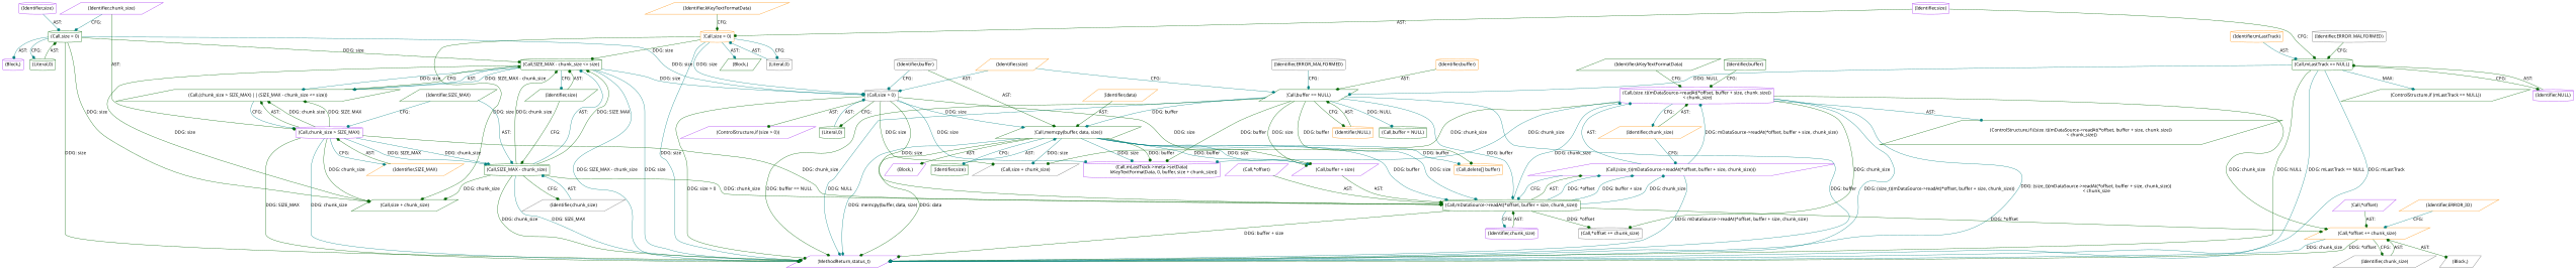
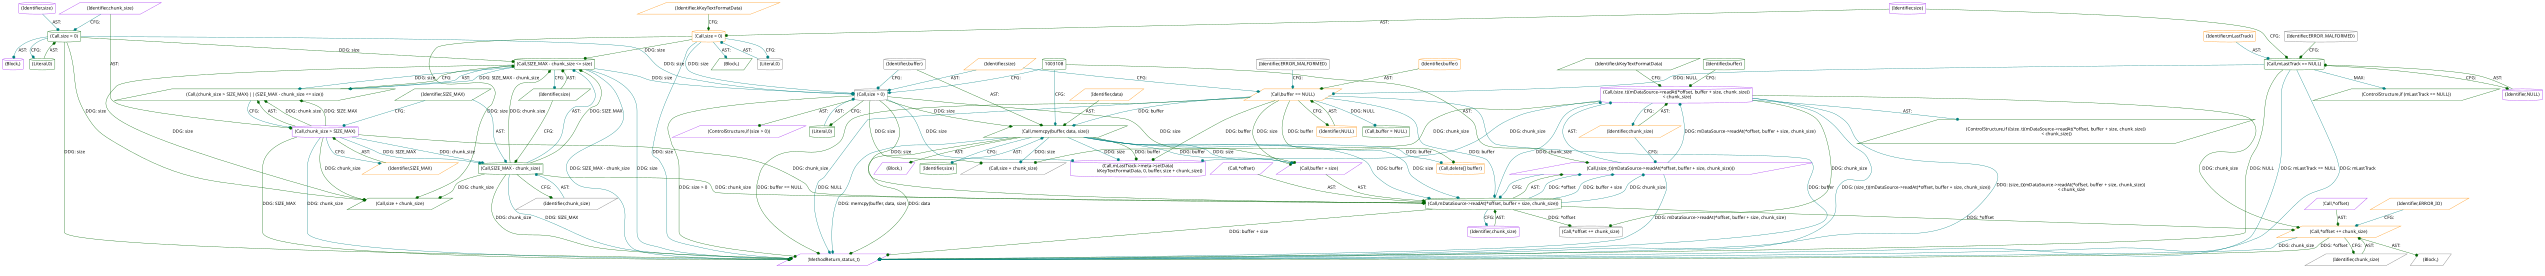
  digraph {
    fontname="Noto Sans"
    node [color=darkgreen fontname="Noto Sans" shape=cylinder]
    edge [arrowhead=diamond color=teal fontname="Noto Sans"]
    n1 [color=darkorange label="(Call,*offset += chunk_size)" shape=parallelogram]
    n2 [color=gray40 label="(Block,)" shape=parallelogram]
    n3 [color=purple label="(MethodReturn,status_t)" shape=parallelogram]
    n4 [color=gray40 label="(Identifier,chunk_size)" shape=parallelogram]
    n5 [color=purple label="(Call,(size_t)(mDataSource->readAt(*offset, buffer + size, chunk_size))\n < chunk_size)"]
    n6 [color=gray40 label="(Call,size + chunk_size)" shape=parallelogram]
    n7 [color=purple label="(Call,mLastTrack->meta->setData(\n                    kKeyTextFormatData, 0, buffer, size + chunk_size))"]
    n8 [color=darkorange label="(Identifier,chunk_size)" shape=parallelogram]
    n9 [color=gray40 label="(Call,*offset += chunk_size)"]
    n10 [label="(ControlStructure,if ((size_t)(mDataSource->readAt(*offset, buffer + size, chunk_size))\n < chunk_size))" shape=parallelogram]
    n11 [color=purple label="(Call,(size_t)(mDataSource->readAt(*offset, buffer + size, chunk_size)))" shape=parallelogram]
    n12 [label="(Call,mDataSource->readAt(*offset, buffer + size, chunk_size))"]
    n13 [color=purple label="(Identifier,chunk_size)"]
-   n14 [label="(Call,buffer == NULL)" shape=parallelogram]
+   n14 [color=darkorange label="(Call,buffer == NULL)" shape=parallelogram]
    n15 [label="(Call,memcpy(buffer, data, size))" shape=parallelogram]
    n16 [color=darkorange label="(Call,delete[] buffer)"]
    n17 [color=purple label="(Call,buffer + size)" shape=parallelogram]
    n18 [color=darkorange label="(Identifier,NULL)"]
    n19 [label="(Call,buffer = NULL)"]
    n20 [color=purple label="(Block,)" shape=parallelogram]
    n21 [label="(Identifier,size)"]
    n22 [label="(Call,mLastTrack == NULL)"]
    n23 [label="(ControlStructure,if (mLastTrack == NULL))" shape=parallelogram]
    n24 [color=purple label="(Identifier,NULL)"]
    n25 [color=gray40 label="(Call,size > 0)"]
    n26 [color=purple label="(ControlStructure,if (size > 0))" shape=parallelogram]
    n27 [label="(Literal,0)"]
    n28 [color=darkorange label="(Call,size = 0)"]
    n29 [label="(Call,SIZE_MAX - chunk_size <= size)"]
    n30 [color=gray40 label="(Literal,0)"]
    n31 [label="(Block,)" shape=parallelogram]
    n32 [label="(Call,size + chunk_size)" shape=parallelogram]
    n33 [label="(Call,(chunk_size > SIZE_MAX) || (SIZE_MAX - chunk_size <= size))" shape=parallelogram]
    n34 [label="(Identifier,size)" shape=parallelogram]
    n35 [label="(Call,size = 0)"]
    n36 [color=purple label="(Block,)"]
    n37 [label="(Literal,0)"]
    n38 [color=purple label="(Call,chunk_size > SIZE_MAX)"]
    n39 [label="(Call,SIZE_MAX - chunk_size)"]
    n40 [color=gray40 label="(Identifier,chunk_size)" shape=parallelogram]
    n41 [color=darkorange label="(Identifier,SIZE_MAX)" shape=parallelogram]
    n42 [label="(Identifier,kKeyTextFormatData)" shape=parallelogram]
    n43 [color=darkorange label="(Identifier,size)" shape=parallelogram]
    n44 [color=gray40 label="(Identifier,ERROR_MALFORMED)"]
    n45 [label="(Identifier,buffer)"]
    n46 [color=purple label="(Call,*offset)" shape=parallelogram]
    n47 [color=purple label="(Identifier,size)"]
    n48 [color=purple label="(Identifier,size)"]
    n49 [color=gray40 label="(Identifier,ERROR_MALFORMED)"]
    n50 [color=purple label="(Call,*offset)" shape=parallelogram]
    n51 [color=darkorange label="(Identifier,buffer)"]
    n52 [color=darkorange label="(Identifier,ERROR_IO)" shape=parallelogram]
    n53 [label="(Identifier,SIZE_MAX)" shape=parallelogram]
    n54 [color=darkorange label="(Identifier,data)" shape=parallelogram]
    n55 [color=darkorange label="(Identifier,mLastTrack)"]
    n56 [color=gray40 label="(Identifier,buffer)"]
    n57 [color=purple label="(Identifier,chunk_size)" shape=parallelogram]
    n58 [color=darkorange label="(Identifier,kKeyTextFormatData)" shape=parallelogram]
+   1003108
    n1 -> n2 [arrowhead=dot color=darkgreen label="AST: "]
    n1 -> n3 [label="DDG: chunk_size"]
    n1 -> n3 [color=darkgreen label="DDG: *offset"]
    n1 -> n4 [color=darkgreen label="CFG: "]
    n4 -> n1 [arrowhead=dot color=darkgreen label="AST: "]
    n5 -> n1 [color=darkgreen label="DDG: chunk_size"]
    n5 -> n3 [label="DDG: (size_t)(mDataSource->readAt(*offset, buffer + size, chunk_size))"]
    n5 -> n3 [label="DDG: (size_t)(mDataSource->readAt(*offset, buffer + size, chunk_size))\n < chunk_size"]
    n5 -> n6 [arrowhead=dot color=darkgreen label="DDG: chunk_size"]
    n5 -> n7 [arrowhead=dot label="DDG: chunk_size"]
    n5 -> n8 [label="CFG: "]
    n5 -> n9 [arrowhead=dot color=darkgreen label="DDG: chunk_size"]
    n5 -> n10 [arrowhead=dot label="AST: "]
    n8 -> n5 [color=darkgreen label="AST: "]
    n8 -> n11 [arrowhead=dot label="CFG: "]
    n11 -> n3 [arrowhead=dot label="DDG: mDataSource->readAt(*offset, buffer + size, chunk_size)"]
    n11 -> n5 [arrowhead=dot label="AST: "]
    n11 -> n5 [arrowhead=dot label="DDG: mDataSource->readAt(*offset, buffer + size, chunk_size)"]
    n11 -> n12 [arrowhead=dot label="CFG: "]
    n12 -> n1 [color=darkgreen label="DDG: *offset"]
    n12 -> n3 [arrowhead=dot color=darkgreen label="DDG: buffer + size"]
    n12 -> n5 [arrowhead=dot label="DDG: chunk_size"]
    n12 -> n9 [color=darkgreen label="DDG: *offset"]
    n12 -> n11 [color=darkgreen label="AST: "]
    n12 -> n11 [label="DDG: *offset"]
    n12 -> n11 [label="DDG: buffer + size"]
    n12 -> n11 [arrowhead=dot label="DDG: chunk_size"]
    n12 -> n13 [label="CFG: "]
    n13 -> n12 [color=darkgreen label="AST: "]
    n14 -> n3 [arrowhead=dot label="DDG: buffer"]
    n14 -> n3 [color=darkgreen label="DDG: buffer == NULL"]
    n14 -> n3 [label="DDG: NULL"]
    n14 -> n7 [arrowhead=dot color=darkgreen label="DDG: buffer"]
    n14 -> n12 [label="DDG: buffer"]
    n14 -> n15 [label="DDG: buffer"]
    n14 -> n16 [arrowhead=dot color=darkgreen label="DDG: buffer"]
    n14 -> n17 [arrowhead=dot color=darkgreen label="DDG: size"]
    n14 -> n18 [color=darkgreen label="CFG: "]
    n14 -> n19 [arrowhead=dot label="DDG: NULL"]
    n15 -> n3 [label="DDG: memcpy(buffer, data, size)"]
    n15 -> n3 [color=darkgreen label="DDG: data"]
    n15 -> n6 [arrowhead=dot label="DDG: size"]
    n15 -> n7 [arrowhead=dot color=darkgreen label="DDG: buffer"]
    n15 -> n7 [arrowhead=dot label="DDG: size"]
    n15 -> n12 [label="DDG: buffer"]
    n15 -> n12 [label="DDG: size"]
    n15 -> n16 [arrowhead=dot label="DDG: buffer"]
    n15 -> n17 [label="DDG: buffer"]
    n15 -> n17 [label="DDG: size"]
    n15 -> n20 [color=darkgreen label="AST: "]
    n15 -> n21 [arrowhead=dot label="CFG: "]
    n17 -> n12 [color=darkgreen label="AST: "]
    n18 -> n14 [color=darkgreen label="AST: "]
    n21 -> n15 [label="AST: "]
    n22 -> n3 [arrowhead=dot color=darkgreen label="DDG: NULL"]
    n22 -> n3 [label="DDG: mLastTrack == NULL"]
    n22 -> n3 [label="DDG: mLastTrack"]
    n22 -> n14 [arrowhead=dot label="DDG: NULL"]
    n22 -> n23 [label="MAX: "]
    n22 -> n24 [color=darkgreen label="CFG: "]
    n24 -> n22 [arrowhead=dot color=darkgreen label="AST: "]
    n25 -> n3 [arrowhead=dot color=darkgreen label="DDG: size > 0"]
    n25 -> n6 [arrowhead=dot color=darkgreen label="DDG: size"]
    n25 -> n7 [arrowhead=dot label="DDG: size"]
    n25 -> n12 [color=darkgreen label="DDG: size"]
-   n25 -> n15 [label="DDG: size"]
+   n25 -> n15 [color=darkgreen label="DDG: size"]
    n25 -> n17 [arrowhead=dot color=darkgreen label="DDG: size"]
    n25 -> n26 [arrowhead=dot color=darkgreen label="AST: "]
    n25 -> n27 [color=darkgreen label="CFG: "]
    n27 -> n25 [arrowhead=dot label="AST: "]
    n28 -> n3 [label="DDG: size"]
    n28 -> n25 [arrowhead=dot label="DDG: size"]
    n28 -> n29 [arrowhead=dot color=darkgreen label="DDG: size"]
    n28 -> n30 [arrowhead=dot label="CFG: "]
    n28 -> n31 [label="AST: "]
    n28 -> n32 [color=darkgreen label="DDG: size"]
    n29 -> n3 [arrowhead=dot label="DDG: SIZE_MAX - chunk_size"]
    n29 -> n3 [label="DDG: size"]
    n29 -> n25 [label="DDG: size"]
    n29 -> n32 [color=darkgreen label="DDG: size"]
    n29 -> n33 [label="AST: "]
    n29 -> n33 [label="DDG: SIZE_MAX - chunk_size"]
    n29 -> n33 [label="DDG: size"]
    n29 -> n34 [arrowhead=dot label="CFG: "]
    n30 -> n28 [arrowhead=dot label="AST: "]
    n33 -> n29 [arrowhead=dot color=darkgreen label="CFG: "]
    n33 -> n38 [label="CFG: "]
    n34 -> n29 [arrowhead=dot color=darkgreen label="AST: "]
    n34 -> n39 [color=darkgreen label="CFG: "]
    n35 -> n3 [color=darkgreen label="DDG: size"]
    n35 -> n25 [arrowhead=dot label="DDG: size"]
    n35 -> n29 [arrowhead=dot color=darkgreen label="DDG: size"]
    n35 -> n32 [arrowhead=dot color=darkgreen label="DDG: size"]
    n35 -> n36 [arrowhead=dot label="AST: "]
    n35 -> n37 [label="CFG: "]
    n37 -> n35 [color=darkgreen label="AST: "]
    n38 -> n3 [arrowhead=dot label="DDG: chunk_size"]
    n38 -> n3 [arrowhead=dot color=darkgreen label="DDG: SIZE_MAX"]
    n38 -> n12 [color=darkgreen label="DDG: chunk_size"]
    n38 -> n32 [color=darkgreen label="DDG: chunk_size"]
    n38 -> n33 [color=darkgreen label="AST: "]
    n38 -> n33 [color=darkgreen label="DDG: chunk_size"]
    n38 -> n33 [color=darkgreen label="DDG: SIZE_MAX"]
    n38 -> n39 [arrowhead=dot label="DDG: SIZE_MAX"]
    n38 -> n39 [label="DDG: chunk_size"]
    n38 -> n41 [label="CFG: "]
    n39 -> n3 [arrowhead=dot label="DDG: SIZE_MAX"]
    n39 -> n3 [arrowhead=dot color=darkgreen label="DDG: chunk_size"]
    n39 -> n12 [arrowhead=dot color=darkgreen label="DDG: chunk_size"]
    n39 -> n29 [arrowhead=dot label="AST: "]
    n39 -> n29 [color=darkgreen label="DDG: SIZE_MAX"]
    n39 -> n29 [color=darkgreen label="DDG: chunk_size"]
    n39 -> n32 [color=darkgreen label="DDG: chunk_size"]
    n39 -> n40 [color=darkgreen label="CFG: "]
    n40 -> n39 [arrowhead=dot label="AST: "]
    n41 -> n38 [color=darkgreen label="AST: "]
    n42 -> n5 [color=darkgreen label="CFG: "]
    n43 -> n14 [label="CFG: "]
    n43 -> n25 [label="AST: "]
    n44 -> n22 [color=darkgreen label="CFG: "]
    n45 -> n5 [arrowhead=dot color=darkgreen label="CFG: "]
    n46 -> n1 [color=darkgreen label="AST: "]
    n47 -> n35 [arrowhead=dot label="AST: "]
    n48 -> n22 [color=darkgreen label="CFG: "]
    n48 -> n28 [arrowhead=dot color=darkgreen label="AST: "]
    n49 -> n14 [label="CFG: "]
    n50 -> n12 [arrowhead=dot color=darkgreen label="AST: "]
    n51 -> n14 [color=darkgreen label="AST: "]
    n52 -> n1 [label="CFG: "]
    n53 -> n38 [arrowhead=dot label="CFG: "]
    n53 -> n39 [label="AST: "]
    n54 -> n15 [color=darkgreen label="AST: "]
    n55 -> n22 [arrowhead=dot label="AST: "]
    n56 -> n15 [color=darkgreen label="AST: "]
    n56 -> n25 [arrowhead=dot label="CFG: "]
    n57 -> n35 [label="CFG: "]
    n57 -> n38 [arrowhead=dot color=darkgreen label="AST: "]
    n58 -> n28 [color=darkgreen label="CFG: "]
+   1003108 -> n11 [color=darkgreen label="AST: "]
+   1003108 -> n15 [label="CFG: "]
+   1003108 -> n25 [label="CFG: "]
  }
